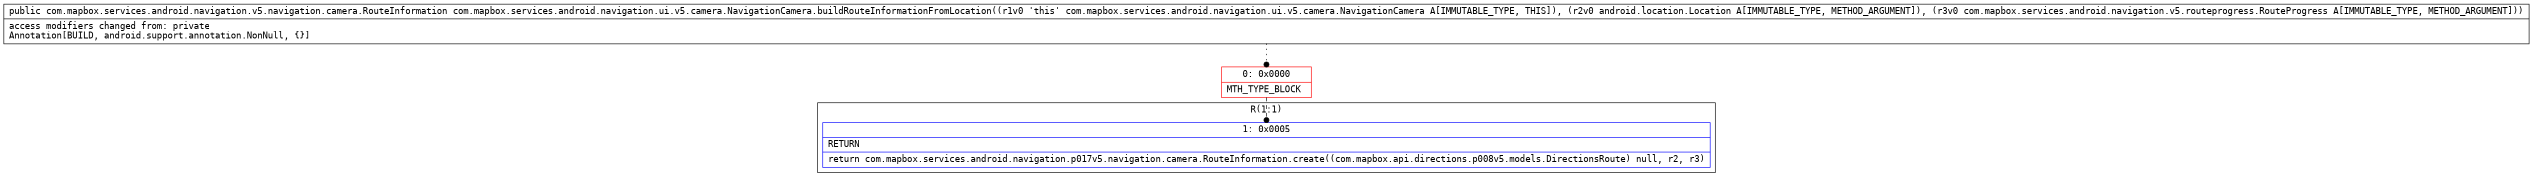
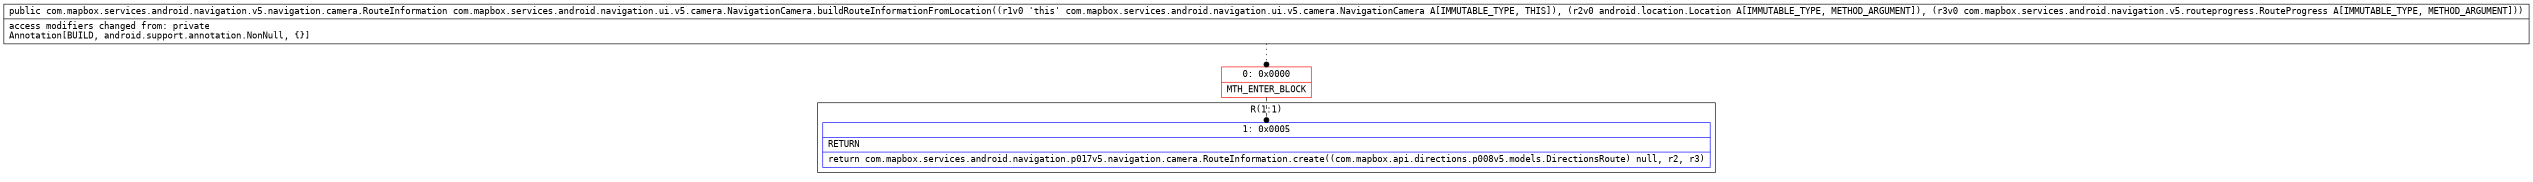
  digraph {
    fontname="DejaVu Sans Mono"
    node [shape=record fontname="DejaVu Sans Mono"]
    edge [arrowhead=dot fontname="DejaVu Sans Mono"]
    n1 [color=blue label="{1\:\ 0x0005|RETURN\l|return com.mapbox.services.android.navigation.p017v5.navigation.camera.RouteInformation.create((com.mapbox.api.directions.p008v5.models.DirectionsRoute) null, r2, r3)\l}"]
-   n2 [color=red label="{0\:\ 0x0000|MTH_TYPE_BLOCK\l}"]
+   n2 [color=red label="{0\:\ 0x0000|MTH_ENTER_BLOCK\l}"]
    n3 [label="{public com.mapbox.services.android.navigation.v5.navigation.camera.RouteInformation com.mapbox.services.android.navigation.ui.v5.camera.NavigationCamera.buildRouteInformationFromLocation((r1v0 'this' com.mapbox.services.android.navigation.ui.v5.camera.NavigationCamera A[IMMUTABLE_TYPE, THIS]), (r2v0 android.location.Location A[IMMUTABLE_TYPE, METHOD_ARGUMENT]), (r3v0 com.mapbox.services.android.navigation.v5.routeprogress.RouteProgress A[IMMUTABLE_TYPE, METHOD_ARGUMENT]))  | access modifiers changed from: private\lAnnotation[BUILD, android.support.annotation.NonNull, \{\}]\l}"]
    subgraph cluster_1 {
      label="R(1:1)"
      n1
    }
    n2 -> n1 [style=dashed]
    n3 -> n2 [style=dotted]
  }
